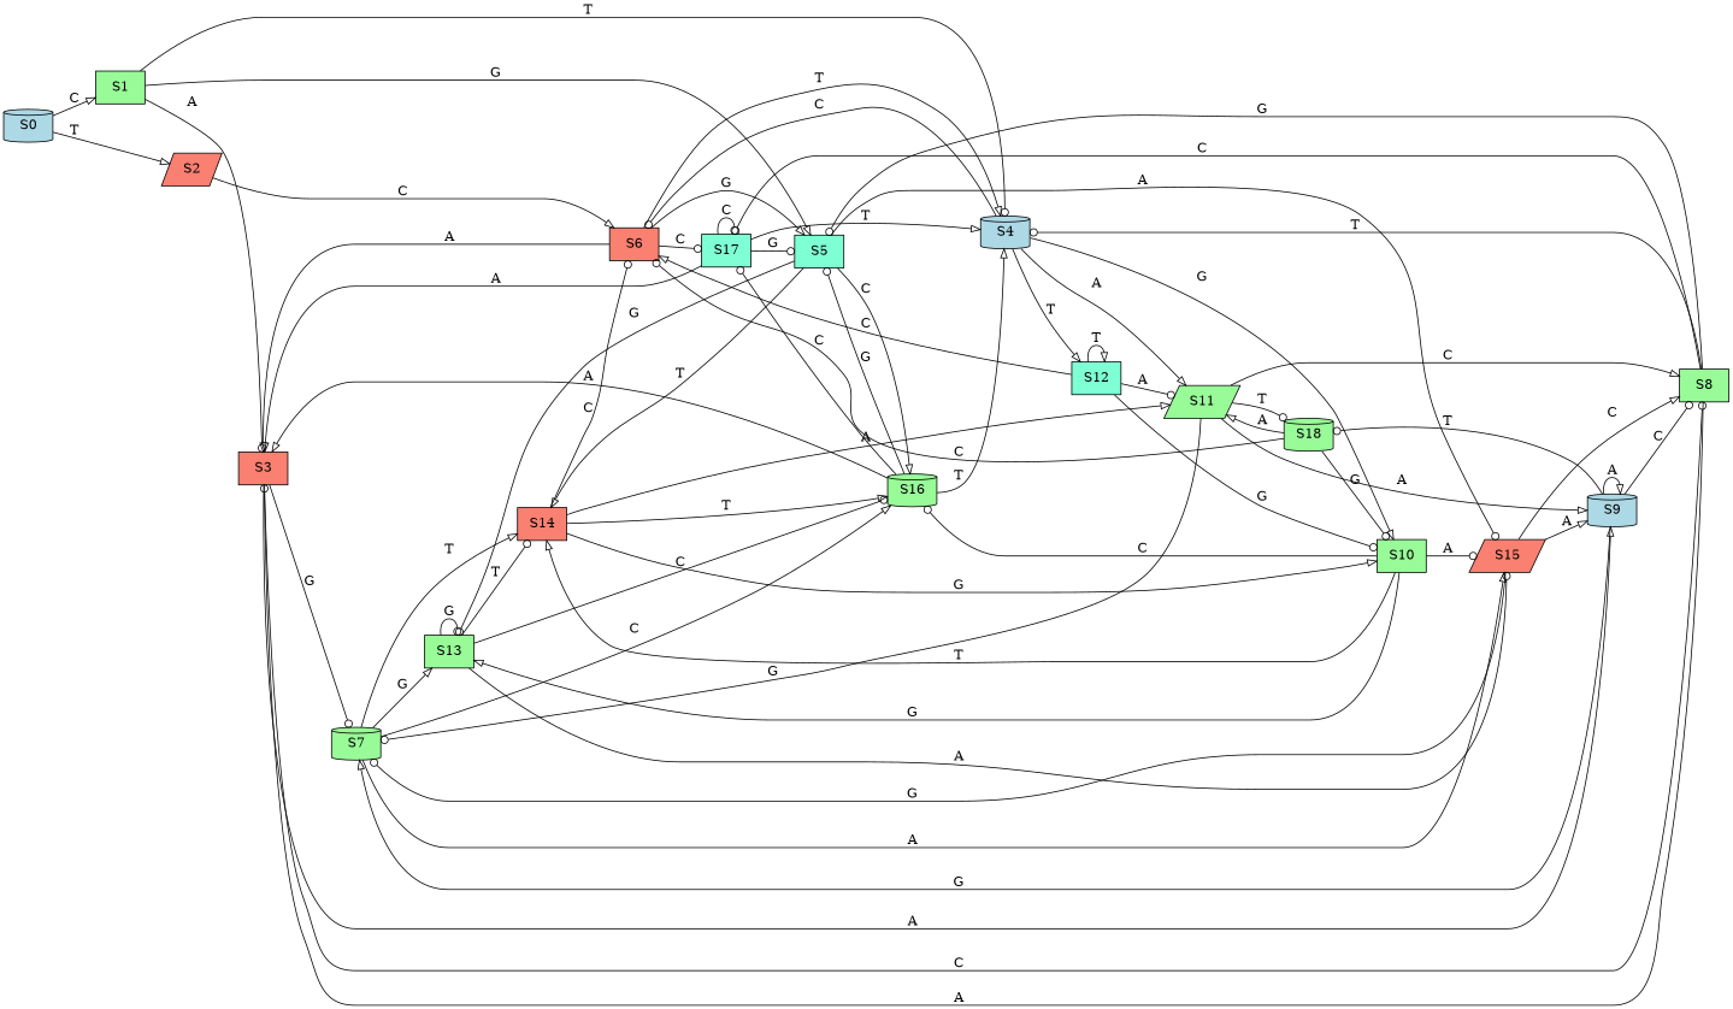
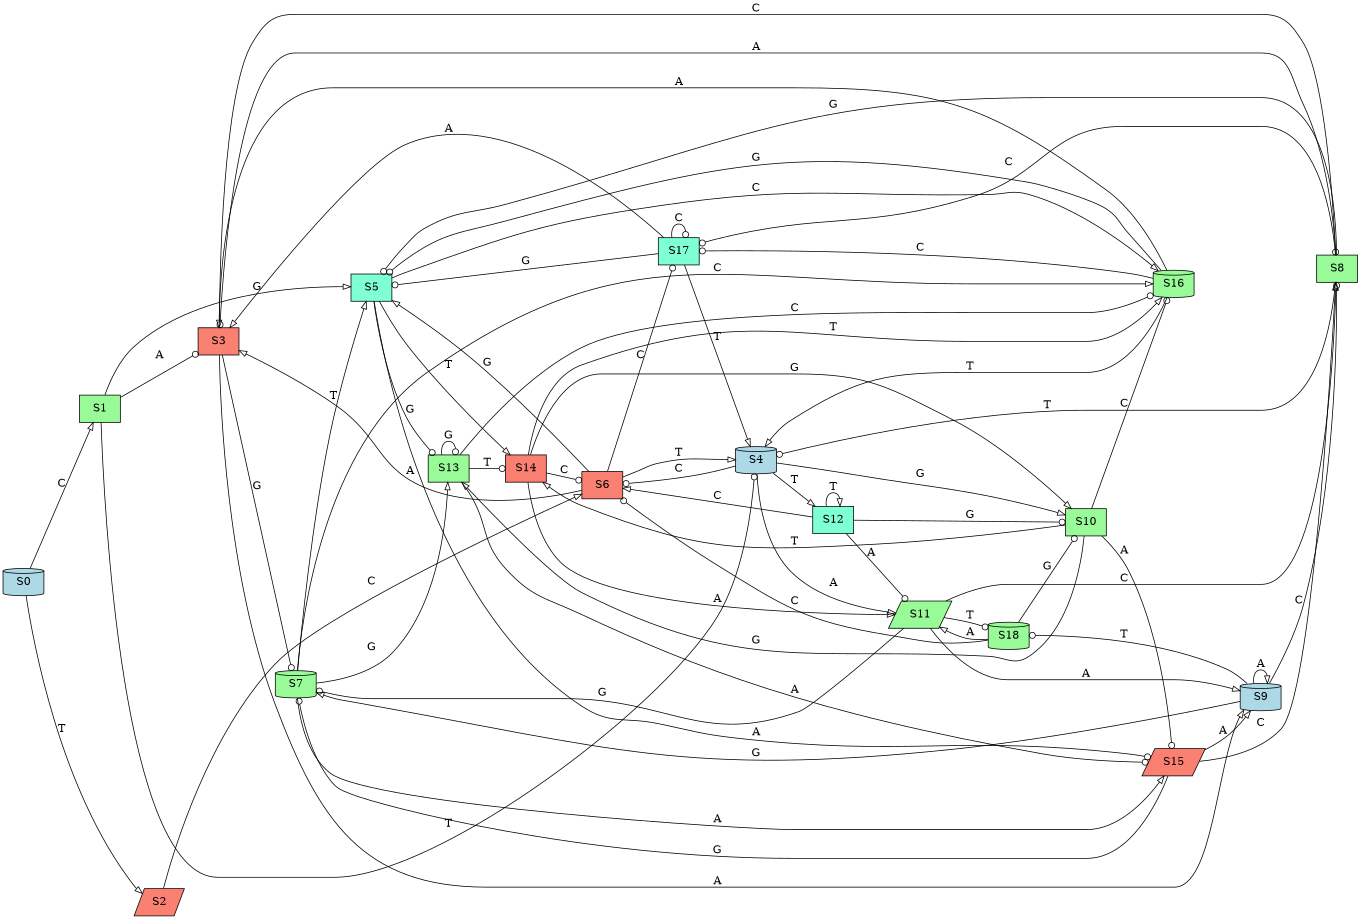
  strict digraph {
    rankdir=LR
    node [fillcolor=palegreen shape=box style=filled]
    edge [arrowhead=onormal]
    S0 [fillcolor=lightblue shape=cylinder]
    S1
    S2 [fillcolor=salmon shape=parallelogram]
    S3 [fillcolor=salmon]
    S4 [fillcolor=lightblue shape=cylinder]
    S5 [fillcolor=aquamarine]
    S6 [fillcolor=salmon]
    S7 [shape=cylinder]
    S8
    S9 [fillcolor=lightblue shape=cylinder]
    S10
    S11 [shape=parallelogram]
    S12 [fillcolor=aquamarine]
    S13
    S14 [fillcolor=salmon]
    S15 [fillcolor=salmon shape=parallelogram]
    S16 [shape=cylinder]
    S17 [fillcolor=aquamarine]
    S18 [shape=cylinder]
    S0 -> S1 [label=C]
    S0 -> S2 [label=T]
    S1 -> S3 [arrowhead=odot label=A]
    S1 -> S4 [arrowhead=odot label=T]
    S1 -> S5 [label=G]
    S2 -> S6 [label=C]
    S3 -> S7 [arrowhead=odot label=G]
    S3 -> S8 [arrowhead=odot label=C]
    S3 -> S9 [label=A]
    S4 -> S6 [arrowhead=odot label=C]
    S4 -> S10 [label=G]
    S4 -> S11 [label=A]
    S4 -> S12 [label=T]
    S5 -> S13 [arrowhead=odot label=G]
    S5 -> S14 [label=T]
    S5 -> S15 [arrowhead=odot label=A]
    S5 -> S16 [label=C]
    S6 -> S3 [label=A]
    S6 -> S4 [label=T]
    S6 -> S5 [label=G]
    S6 -> S17 [arrowhead=odot label=C]
    S7 -> S13 [label=G]
-   S7 -> S14 [label=T]
+   S7 -> S5 [label=T]
    S7 -> S15 [label=A]
    S7 -> S16 [label=C]
    S8 -> S3 [arrowhead=odot label=A]
    S8 -> S4 [arrowhead=odot label=T]
    S8 -> S5 [arrowhead=odot label=G]
    S8 -> S17 [arrowhead=odot label=C]
    S9 -> S7 [label=G]
    S9 -> S8 [arrowhead=odot label=C]
    S9 -> S9 [label=A]
    S9 -> S18 [arrowhead=odot label=T]
    S10 -> S13 [label=G]
    S10 -> S14 [label=T]
    S10 -> S15 [arrowhead=odot label=A]
    S10 -> S16 [arrowhead=odot label=C]
    S11 -> S7 [arrowhead=odot label=G]
    S11 -> S8 [label=C]
    S11 -> S9 [label=A]
    S11 -> S18 [arrowhead=odot label=T]
    S12 -> S6 [label=C]
    S12 -> S10 [arrowhead=odot label=G]
    S12 -> S11 [arrowhead=odot label=A]
    S12 -> S12 [label=T]
    S13 -> S13 [arrowhead=odot label=G]
    S13 -> S14 [arrowhead=odot label=T]
    S13 -> S15 [arrowhead=odot label=A]
    S13 -> S16 [arrowhead=odot label=C]
    S14 -> S6 [arrowhead=odot label=C]
    S14 -> S10 [label=G]
    S14 -> S11 [label=A]
    S14 -> S16 [label=T]
    S15 -> S7 [arrowhead=odot label=G]
    S15 -> S8 [label=C]
    S15 -> S9 [label=A]
    S16 -> S3 [label=A]
    S16 -> S4 [label=T]
    S16 -> S5 [arrowhead=odot label=G]
    S16 -> S17 [arrowhead=odot label=C]
    S17 -> S3 [label=A]
    S17 -> S4 [label=T]
    S17 -> S5 [arrowhead=odot label=G]
    S17 -> S17 [arrowhead=odot label=C]
    S18 -> S6 [arrowhead=odot label=C]
    S18 -> S10 [arrowhead=odot label=G]
    S18 -> S11 [label=A]
  }
